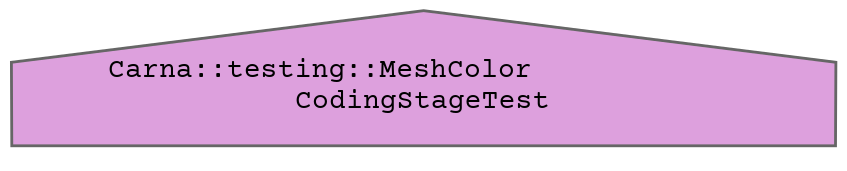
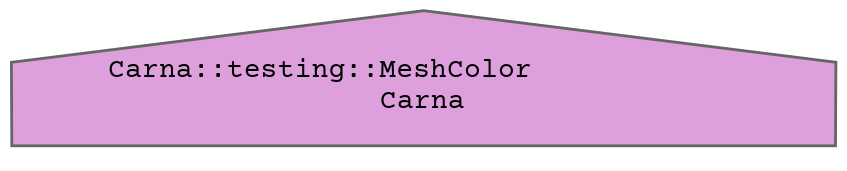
  digraph {
    rankdir=LR
    fontname="Courier Prime"
-   n1 [color=grey40 fillcolor=plum fontname="Courier Prime" fontsize=10 height=0.2 label="Carna::testing::MeshColor\lCodingStageTest" shape=house style=filled width=0.4]
+   n1 [color=grey40 fillcolor=plum fontname="Courier Prime" fontsize=10 height=0.2 label="Carna::testing::MeshColor\lCarna" shape=house style=filled width=0.4]
  }
